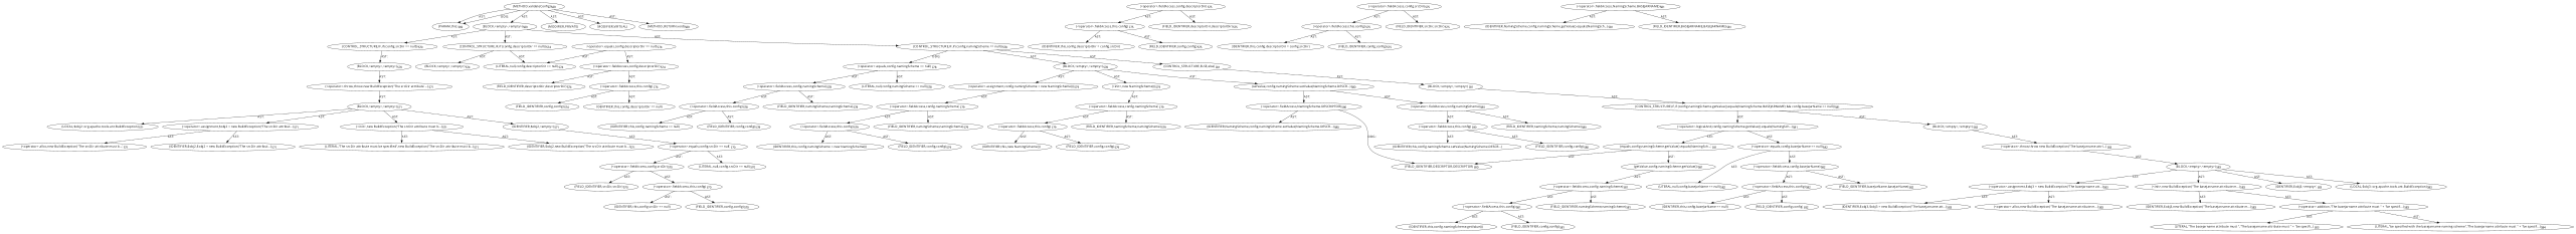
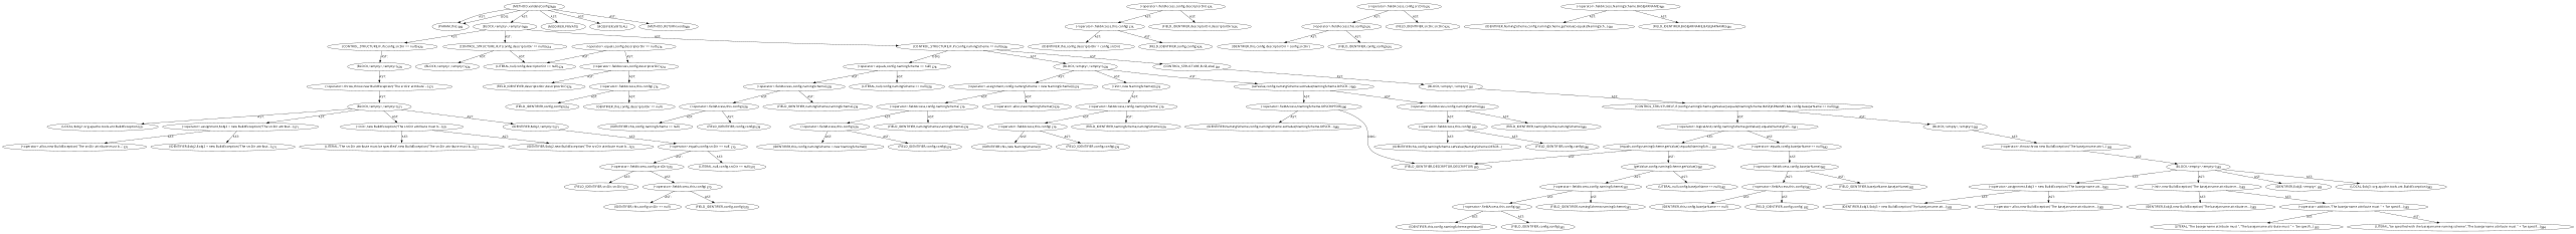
  digraph {
    fontname="Open Sans"
    node [fontname="Open Sans"]
    edge [fontname="Open Sans"]
    n1 [label=<(METHOD,validateConfig)<SUB>569</SUB>>]
    n2 [label=<(PARAM,this)<SUB>569</SUB>>]
    n3 [label=<(BLOCK,&lt;empty&gt;,&lt;empty&gt;)<SUB>569</SUB>>]
    n4 [label=<(MODIFIER,PRIVATE)>]
    n5 [label=<(MODIFIER,VIRTUAL)>]
    n6 [label=<(METHOD_RETURN,void)<SUB>569</SUB>>]
    n7 [label=<(CONTROL_STRUCTURE,IF,if (config.srcDir == null))<SUB>570</SUB>>]
    n8 [label=<(CONTROL_STRUCTURE,IF,if (config.descriptorDir == null))<SUB>574</SUB>>]
    n9 [label=<(CONTROL_STRUCTURE,IF,if (config.namingScheme == null))<SUB>578</SUB>>]
    n10 [label=<(BLOCK,&lt;empty&gt;,&lt;empty&gt;)<SUB>570</SUB>>]
    n11 [label=<(BLOCK,&lt;empty&gt;,&lt;empty&gt;)<SUB>574</SUB>>]
    n12 [label=<(LITERAL,null,config.descriptorDir == null)<SUB>574</SUB>>]
    n13 [label=<(&lt;operator&gt;.equals,config.namingScheme == null)<SUB>578</SUB>>]
    n14 [label=<(BLOCK,&lt;empty&gt;,&lt;empty&gt;)<SUB>578</SUB>>]
    n15 [label=<(CONTROL_STRUCTURE,ELSE,else)<SUB>581</SUB>>]
    n16 [label=<(&lt;operator&gt;.equals,config.srcDir == null)<SUB>570</SUB>>]
    n17 [label=<(&lt;operator&gt;.fieldAccess,config.srcDir)<SUB>570</SUB>>]
    n18 [label=<(LITERAL,null,config.srcDir == null)<SUB>570</SUB>>]
    n19 [label=<(&lt;operator&gt;.throw,throw new BuildException(&quot;The srcDir attribute ...)<SUB>571</SUB>>]
    n20 [label=<(&lt;operator&gt;.fieldAccess,this.config)<SUB>570</SUB>>]
    n21 [label=<(FIELD_IDENTIFIER,srcDir,srcDir)<SUB>570</SUB>>]
    n22 [label=<(IDENTIFIER,this,config.srcDir == null)>]
    n23 [label=<(FIELD_IDENTIFIER,config,config)<SUB>570</SUB>>]
    n24 [label=<(BLOCK,&lt;empty&gt;,&lt;empty&gt;)<SUB>571</SUB>>]
    n25 [label=<(LOCAL,$obj2: org.apache.tools.ant.BuildException)<SUB>571</SUB>>]
    n26 [label=<(&lt;operator&gt;.assignment,$obj2 = new BuildException(&quot;The srcDir attribut...)<SUB>571</SUB>>]
    n27 [label=<(&lt;init&gt;,new BuildException(&quot;The srcDir attribute must b...)<SUB>571</SUB>>]
    n28 [label=<(IDENTIFIER,$obj2,&lt;empty&gt;)<SUB>571</SUB>>]
    n29 [label=<(IDENTIFIER,$obj2,$obj2 = new BuildException(&quot;The srcDir attribut...)<SUB>571</SUB>>]
    n30 [label=<(&lt;operator&gt;.alloc,new BuildException(&quot;The srcDir attribute must b...)<SUB>571</SUB>>]
    n31 [label=<(IDENTIFIER,$obj2,new BuildException(&quot;The srcDir attribute must b...)<SUB>571</SUB>>]
    n32 [label=<(LITERAL,&quot;The srcDir attribute must be specified&quot;,new BuildException(&quot;The srcDir attribute must b...)<SUB>571</SUB>>]
    n33 [label=<(&lt;operator&gt;.equals,config.descriptorDir == null)<SUB>574</SUB>>]
    n34 [label=<(&lt;operator&gt;.fieldAccess,config.descriptorDir)<SUB>574</SUB>>]
    n35 [label=<(&lt;operator&gt;.fieldAccess,this.config)<SUB>574</SUB>>]
    n36 [label=<(FIELD_IDENTIFIER,descriptorDir,descriptorDir)<SUB>574</SUB>>]
    n37 [label=<(IDENTIFIER,this,config.descriptorDir == null)>]
    n38 [label=<(FIELD_IDENTIFIER,config,config)<SUB>574</SUB>>]
    n39 [label=<(&lt;operator&gt;.fieldAccess,config.descriptorDir)<SUB>575</SUB>>]
    n40 [label=<(&lt;operator&gt;.fieldAccess,this.config)<SUB>575</SUB>>]
    n41 [label=<(FIELD_IDENTIFIER,descriptorDir,descriptorDir)<SUB>575</SUB>>]
    n42 [label=<(&lt;operator&gt;.fieldAccess,config.srcDir)<SUB>575</SUB>>]
    n43 [label=<(&lt;operator&gt;.fieldAccess,this.config)<SUB>575</SUB>>]
    n44 [label=<(FIELD_IDENTIFIER,srcDir,srcDir)<SUB>575</SUB>>]
    n45 [label=<(IDENTIFIER,this,config.descriptorDir = config.srcDir)>]
    n46 [label=<(FIELD_IDENTIFIER,config,config)<SUB>575</SUB>>]
    n47 [label=<(IDENTIFIER,this,config.descriptorDir = config.srcDir)>]
    n48 [label=<(FIELD_IDENTIFIER,config,config)<SUB>575</SUB>>]
    n49 [label=<(&lt;operator&gt;.fieldAccess,config.namingScheme)<SUB>578</SUB>>]
    n50 [label=<(LITERAL,null,config.namingScheme == null)<SUB>578</SUB>>]
    n51 [label=<(&lt;operator&gt;.assignment,config.namingScheme = new NamingScheme())<SUB>579</SUB>>]
    n52 [label=<(&lt;init&gt;,new NamingScheme())<SUB>579</SUB>>]
    n53 [label=<(setValue,config.namingScheme.setValue(NamingScheme.DESCR...)<SUB>580</SUB>>]
    n54 [label=<(BLOCK,&lt;empty&gt;,&lt;empty&gt;)<SUB>581</SUB>>]
    n55 [label=<(&lt;operator&gt;.fieldAccess,this.config)<SUB>578</SUB>>]
    n56 [label=<(FIELD_IDENTIFIER,namingScheme,namingScheme)<SUB>578</SUB>>]
    n57 [label=<(IDENTIFIER,this,config.namingScheme == null)>]
    n58 [label=<(FIELD_IDENTIFIER,config,config)<SUB>578</SUB>>]
    n59 [label=<(&lt;operator&gt;.fieldAccess,config.namingScheme)<SUB>579</SUB>>]
+   n60 [label=<(&lt;operator&gt;.alloc,new NamingScheme())<SUB>579</SUB>>]
    n61 [label=<(&lt;operator&gt;.fieldAccess,config.namingScheme)<SUB>579</SUB>>]
    n62 [label=<(&lt;operator&gt;.fieldAccess,config.namingScheme)<SUB>580</SUB>>]
    n63 [label=<(&lt;operator&gt;.fieldAccess,NamingScheme.DESCRIPTOR)<SUB>580</SUB>>]
    n64 [label=<(&lt;operator&gt;.fieldAccess,this.config)<SUB>579</SUB>>]
    n65 [label=<(FIELD_IDENTIFIER,namingScheme,namingScheme)<SUB>579</SUB>>]
    n66 [label=<(IDENTIFIER,this,config.namingScheme = new NamingScheme())>]
    n67 [label=<(FIELD_IDENTIFIER,config,config)<SUB>579</SUB>>]
    n68 [label=<(&lt;operator&gt;.fieldAccess,this.config)<SUB>579</SUB>>]
    n69 [label=<(FIELD_IDENTIFIER,namingScheme,namingScheme)<SUB>579</SUB>>]
    n70 [label=<(IDENTIFIER,this,new NamingScheme())>]
    n71 [label=<(FIELD_IDENTIFIER,config,config)<SUB>579</SUB>>]
    n72 [label=<(&lt;operator&gt;.fieldAccess,this.config)<SUB>580</SUB>>]
    n73 [label=<(FIELD_IDENTIFIER,namingScheme,namingScheme)<SUB>580</SUB>>]
    n74 [label=<(IDENTIFIER,NamingScheme,config.namingScheme.setValue(NamingScheme.DESCR...)<SUB>580</SUB>>]
    n75 [label=<(FIELD_IDENTIFIER,DESCRIPTOR,DESCRIPTOR)<SUB>580</SUB>>]
    n76 [label=<(IDENTIFIER,this,config.namingScheme.setValue(NamingScheme.DESCR...)>]
    n77 [label=<(FIELD_IDENTIFIER,config,config)<SUB>580</SUB>>]
    n78 [label=<(CONTROL_STRUCTURE,IF,if (config.namingScheme.getValue().equals(NamingScheme.BASEJARNAME) &amp;&amp; config.baseJarName == null))<SUB>581</SUB>>]
    n79 [label=<(&lt;operator&gt;.logicalAnd,config.namingScheme.getValue().equals(NamingSch...)<SUB>581</SUB>>]
    n80 [label=<(BLOCK,&lt;empty&gt;,&lt;empty&gt;)<SUB>582</SUB>>]
    n81 [label=<(equals,config.namingScheme.getValue().equals(NamingSch...)<SUB>581</SUB>>]
    n82 [label=<(&lt;operator&gt;.equals,config.baseJarName == null)<SUB>582</SUB>>]
    n83 [label=<(&lt;operator&gt;.throw,throw new BuildException(&quot;The basejarname attri...)<SUB>583</SUB>>]
    n84 [label=<(getValue,config.namingScheme.getValue())<SUB>581</SUB>>]
    n85 [label=<(&lt;operator&gt;.fieldAccess,config.baseJarName)<SUB>582</SUB>>]
    n86 [label=<(LITERAL,null,config.baseJarName == null)<SUB>582</SUB>>]
    n87 [label=<(&lt;operator&gt;.fieldAccess,config.namingScheme)<SUB>581</SUB>>]
    n88 [label=<(&lt;operator&gt;.fieldAccess,NamingScheme.BASEJARNAME)<SUB>581</SUB>>]
    n89 [label=<(IDENTIFIER,NamingScheme,config.namingScheme.getValue().equals(NamingSch...)<SUB>581</SUB>>]
    n90 [label=<(FIELD_IDENTIFIER,BASEJARNAME,BASEJARNAME)<SUB>581</SUB>>]
    n91 [label=<(&lt;operator&gt;.fieldAccess,this.config)<SUB>581</SUB>>]
    n92 [label=<(FIELD_IDENTIFIER,namingScheme,namingScheme)<SUB>581</SUB>>]
    n93 [label=<(IDENTIFIER,this,config.namingScheme.getValue())>]
    n94 [label=<(FIELD_IDENTIFIER,config,config)<SUB>581</SUB>>]
    n95 [label=<(&lt;operator&gt;.fieldAccess,this.config)<SUB>582</SUB>>]
    n96 [label=<(FIELD_IDENTIFIER,baseJarName,baseJarName)<SUB>582</SUB>>]
    n97 [label=<(IDENTIFIER,this,config.baseJarName == null)>]
    n98 [label=<(FIELD_IDENTIFIER,config,config)<SUB>582</SUB>>]
    n99 [label=<(BLOCK,&lt;empty&gt;,&lt;empty&gt;)<SUB>583</SUB>>]
    n100 [label=<(LOCAL,$obj3: org.apache.tools.ant.BuildException)<SUB>583</SUB>>]
    n101 [label=<(&lt;operator&gt;.assignment,$obj3 = new BuildException(&quot;The basejarname att...)<SUB>583</SUB>>]
    n102 [label=<(&lt;init&gt;,new BuildException(&quot;The basejarname attribute m...)<SUB>583</SUB>>]
    n103 [label=<(IDENTIFIER,$obj3,&lt;empty&gt;)<SUB>583</SUB>>]
    n104 [label=<(IDENTIFIER,$obj3,$obj3 = new BuildException(&quot;The basejarname att...)<SUB>583</SUB>>]
    n105 [label=<(&lt;operator&gt;.alloc,new BuildException(&quot;The basejarname attribute m...)<SUB>583</SUB>>]
    n106 [label=<(IDENTIFIER,$obj3,new BuildException(&quot;The basejarname attribute m...)<SUB>583</SUB>>]
    n107 [label=<(&lt;operator&gt;.addition,&quot;The basejarname attribute must &quot; + &quot;be specifi...)<SUB>583</SUB>>]
    n108 [label=<(LITERAL,&quot;The basejarname attribute must &quot;,&quot;The basejarname attribute must &quot; + &quot;be specifi...)<SUB>583</SUB>>]
    n109 [label=<(LITERAL,&quot;be specified with the basejarname naming scheme&quot;,&quot;The basejarname attribute must &quot; + &quot;be specifi...)<SUB>584</SUB>>]
    n1 -> n2 [label="AST: "]
    n1 -> n2 [label="DDG: "]
    n1 -> n3 [label="AST: "]
    n1 -> n4 [label="AST: "]
    n1 -> n5 [label="AST: "]
    n1 -> n6 [label="AST: "]
    n3 -> n7 [label="AST: "]
    n3 -> n8 [label="AST: "]
    n3 -> n9 [label="AST: "]
    n7 -> n10 [label="AST: "]
    n8 -> n11 [label="AST: "]
    n8 -> n12 [label="AST: "]
    n9 -> n13 [label="DDG: "]
    n9 -> n14 [label="AST: "]
    n9 -> n15 [label="AST: "]
    n10 -> n19 [label="AST: "]
    n13 -> n49 [label="AST: "]
    n13 -> n50 [label="AST: "]
    n14 -> n51 [label="AST: "]
    n14 -> n52 [label="AST: "]
    n14 -> n53 [label="AST: "]
    n15 -> n54 [label="AST: "]
    n16 -> n17 [label="AST: "]
    n16 -> n18 [label="AST: "]
    n17 -> n20 [label="AST: "]
    n17 -> n21 [label="AST: "]
    n19 -> n24 [label="AST: "]
    n20 -> n22 [label="AST: "]
    n20 -> n23 [label="AST: "]
    n24 -> n25 [label="AST: "]
    n24 -> n26 [label="AST: "]
    n24 -> n27 [label="AST: "]
    n24 -> n28 [label="AST: "]
    n26 -> n29 [label="AST: "]
    n26 -> n30 [label="AST: "]
    n27 -> n31 [label="AST: "]
    n27 -> n32 [label="AST: "]
    n28 -> n16 [label="AST: "]
    n33 -> n12 [label="AST: "]
    n33 -> n34 [label="AST: "]
    n34 -> n35 [label="AST: "]
    n34 -> n36 [label="AST: "]
    n35 -> n37 [label="AST: "]
    n35 -> n38 [label="AST: "]
    n39 -> n40 [label="AST: "]
    n39 -> n41 [label="AST: "]
    n40 -> n45 [label="AST: "]
    n40 -> n46 [label="AST: "]
    n42 -> n43 [label="AST: "]
    n42 -> n44 [label="AST: "]
    n43 -> n47 [label="AST: "]
    n43 -> n48 [label="AST: "]
    n49 -> n55 [label="AST: "]
    n49 -> n56 [label="AST: "]
    n51 -> n59 [label="AST: "]
+   n51 -> n60 [label="AST: "]
    n52 -> n61 [label="AST: "]
    n53 -> n62 [label="AST: "]
    n53 -> n63 [label="AST: "]
    n54 -> n78 [label="AST: "]
    n55 -> n57 [label="AST: "]
    n55 -> n58 [label="AST: "]
    n59 -> n64 [label="AST: "]
    n59 -> n65 [label="AST: "]
    n61 -> n68 [label="AST: "]
    n61 -> n69 [label="AST: "]
    n62 -> n72 [label="AST: "]
    n62 -> n73 [label="AST: "]
    n63 -> n74 [label="AST: "]
    n63 -> n75 [label="DDG: "]
    n64 -> n66 [label="AST: "]
    n64 -> n67 [label="AST: "]
    n68 -> n70 [label="AST: "]
    n68 -> n71 [label="AST: "]
    n72 -> n76 [label="AST: "]
    n72 -> n77 [label="AST: "]
    n78 -> n79 [label="AST: "]
    n78 -> n80 [label="AST: "]
    n79 -> n81 [label="AST: "]
    n79 -> n82 [label="AST: "]
    n80 -> n83 [label="AST: "]
    n81 -> n75 [label="AST: "]
    n81 -> n84 [label="AST: "]
    n82 -> n85 [label="AST: "]
-   n82 -> n86 [label="AST: "]
+   n84 -> n86 [label="AST: "]
    n83 -> n99 [label="AST: "]
    n84 -> n87 [label="AST: "]
    n85 -> n95 [label="AST: "]
    n85 -> n96 [label="AST: "]
    n87 -> n91 [label="AST: "]
    n87 -> n92 [label="AST: "]
    n88 -> n89 [label="AST: "]
    n88 -> n90 [label="AST: "]
    n91 -> n93 [label="AST: "]
    n91 -> n94 [label="AST: "]
    n95 -> n97 [label="AST: "]
    n95 -> n98 [label="AST: "]
    n99 -> n100 [label="AST: "]
    n99 -> n101 [label="AST: "]
    n99 -> n102 [label="AST: "]
    n99 -> n103 [label="AST: "]
    n101 -> n104 [label="AST: "]
    n101 -> n105 [label="AST: "]
    n102 -> n106 [label="AST: "]
    n102 -> n107 [label="AST: "]
    n107 -> n108 [label="AST: "]
    n107 -> n109 [label="AST: "]
  }
